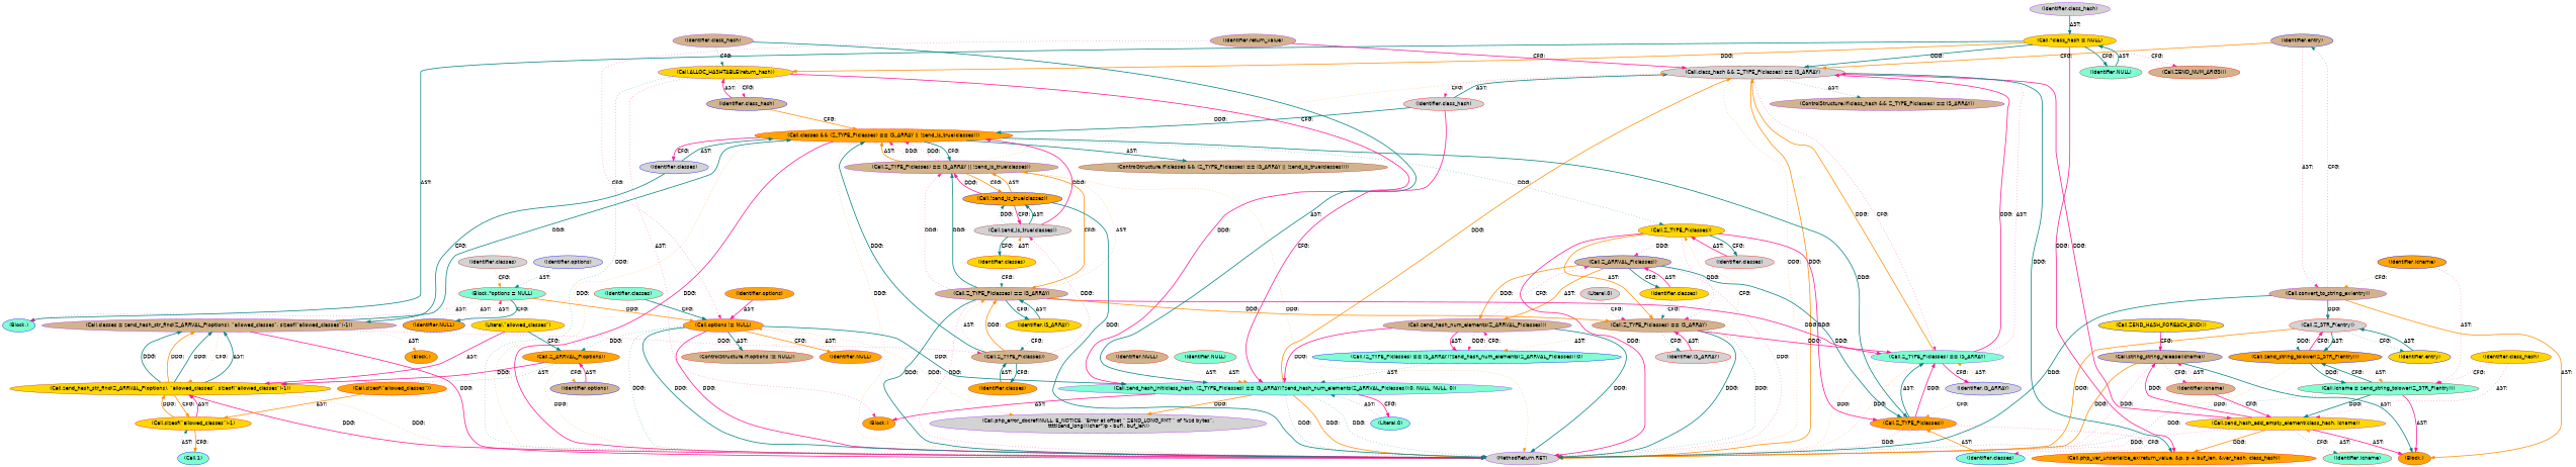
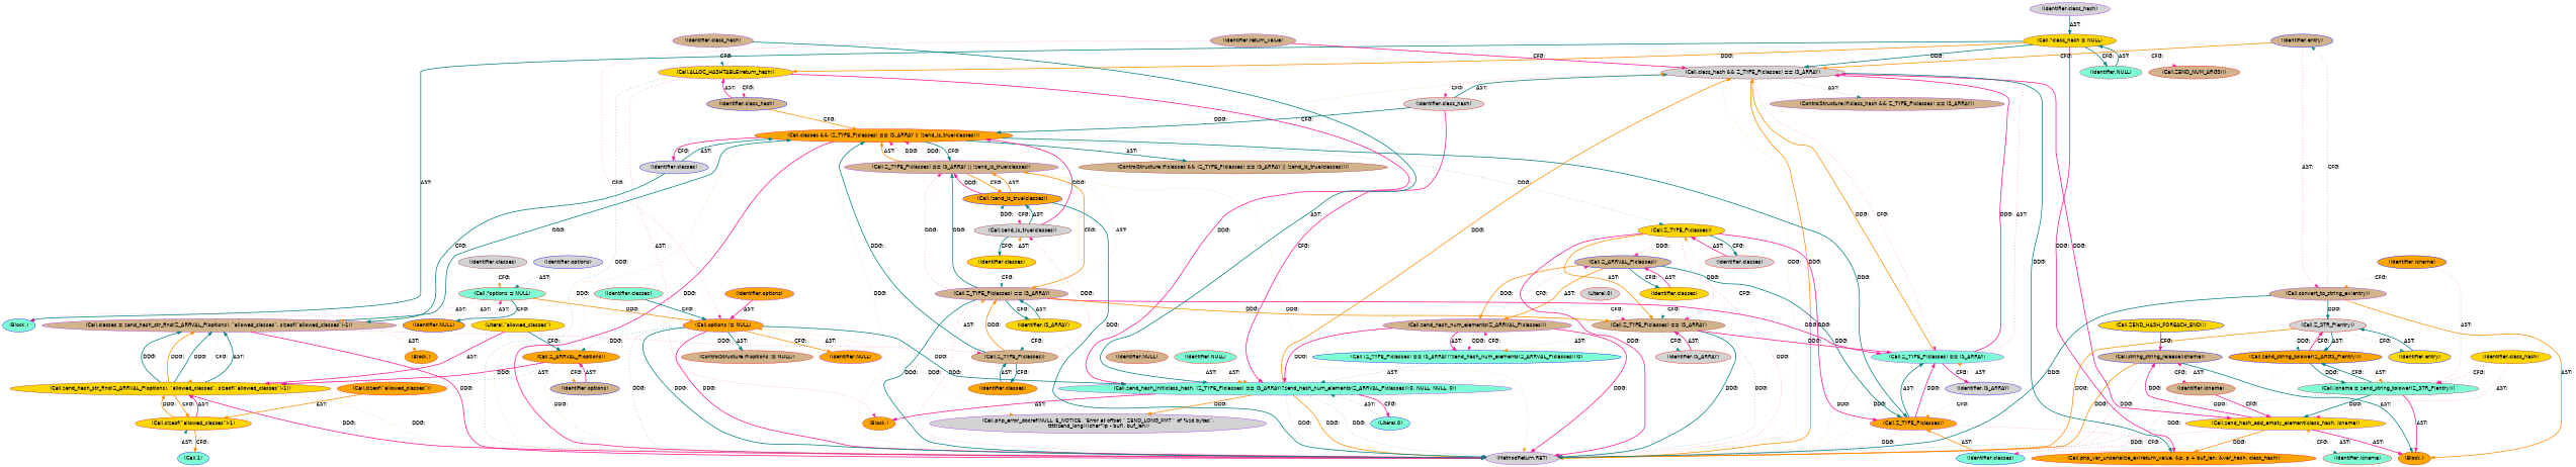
  digraph {
    fontname="DejaVu Sans"
    node [color=brown fillcolor=tan fontname="DejaVu Sans" style=filled]
    edge [color=deeppink fontname="DejaVu Sans" style=bold]
    n1 [color=blue label="(Call,string_string_release(lcname))"]
    n2 [fillcolor=orange label="(Block,)"]
    n3 [color=purple fillcolor=lightgrey label="(MethodReturn,RET)"]
    n4 [color=red label="(Identifier,lcname)"]
    n5 [color=purple fillcolor=gold label="(Call,zend_hash_add_empty_element(class_hash, lcname))"]
    n6 [color=red fillcolor=orange label="(Call,php_var_unserialize_ex(return_value, &p, p + buf_len, &var_hash, class_hash))"]
    n7 [color=red fillcolor=aquamarine label="(Identifier,lcname)"]
    n8 [fillcolor=lightgrey label="(Call,class_hash && Z_TYPE_P(classes) == IS_ARRAY)"]
    n9 [color=purple fillcolor=aquamarine label="(Call,Z_TYPE_P(classes) == IS_ARRAY)"]
    n10 [color=red fillcolor=lightgrey label="(Identifier,class_hash)"]
    n11 [color=purple label="(ControlStructure,if(class_hash && Z_TYPE_P(classes) == IS_ARRAY))"]
    n12 [color=blue fillcolor=lightgrey label="(Identifier,IS_ARRAY)"]
    n13 [color=purple fillcolor=aquamarine label="(Call,zend_hash_init(class_hash, (Z_TYPE_P(classes) == IS_ARRAY)?zend_hash_num_elements(Z_ARRVAL_P(classes)):0, NULL, NULL, 0))"]
    n14 [color=red fillcolor=orange label="(Call,classes && (Z_TYPE_P(classes) == IS_ARRAY || !zend_is_true(classes)))"]
    n15 [fillcolor=gold label="(Call,*class_hash = NULL)"]
    n16 [color=purple fillcolor=gold label="(Call,ALLOC_HASHTABLE(return_hash))"]
    n17 [color=blue fillcolor=aquamarine label="(Block,)"]
    n18 [fillcolor=aquamarine label="(Identifier,NULL)"]
    n19 [color=red label="(Call,ZEND_NUM_ARGS())"]
    n20 [fillcolor=orange label="(Block,)"]
    n21 [color=blue label="(Identifier,class_hash)"]
    n22 [color=blue fillcolor=aquamarine label="(Literal,0)"]
    n23 [color=purple fillcolor=lightgrey label="(Call,php_error_docref(NULL, E_NOTICE, \"Error at offset \" ZEND_LONG_FMT \" of %zd bytes\",\n \t\t\t\t(zend_long)((char*)p - buf), buf_len))"]
    n24 [color=purple label="(Call,zend_hash_num_elements(Z_ARRVAL_P(classes)))"]
    n25 [color=blue label="(Call,Z_ARRVAL_P(classes))"]
    n26 [color=blue fillcolor=aquamarine label="(Call,(Z_TYPE_P(classes) == IS_ARRAY)?zend_hash_num_elements(Z_ARRVAL_P(classes)):0)"]
    n27 [color=purple fillcolor=orange label="(Call,Z_TYPE_P(classes))"]
    n28 [fillcolor=gold label="(Identifier,classes)"]
    n29 [color=blue fillcolor=aquamarine label="(Identifier,classes)"]
    n30 [label="(Call,Z_TYPE_P(classes) == IS_ARRAY)"]
    n31 [fillcolor=gold label="(Call,Z_TYPE_P(classes))"]
    n32 [color=red fillcolor=lightgrey label="(Identifier,classes)"]
    n33 [color=red fillcolor=lightgrey label="(Identifier,IS_ARRAY)"]
    n34 [color=purple label="(Call,Z_TYPE_P(classes) == IS_ARRAY || !zend_is_true(classes))"]
    n35 [color=blue fillcolor=lightgrey label="(Identifier,classes)"]
    n36 [label="(ControlStructure,if(classes && (Z_TYPE_P(classes) == IS_ARRAY || !zend_is_true(classes))))"]
    n37 [color=purple label="(Call,Z_TYPE_P(classes) == IS_ARRAY)"]
    n38 [color=blue fillcolor=orange label="(Call,!zend_is_true(classes))"]
    n39 [color=purple label="(Call,classes = zend_hash_str_find(Z_ARRVAL_P(options), \"allowed_classes\", sizeof(\"allowed_classes\")-1))"]
    n40 [label="(Call,Z_TYPE_P(classes))"]
    n41 [fillcolor=lightgrey label="(Call,zend_is_true(classes))"]
    n42 [fillcolor=orange label="(Identifier,classes)"]
    n43 [color=red fillcolor=gold label="(Identifier,classes)"]
    n44 [fillcolor=gold label="(Identifier,IS_ARRAY)"]
    n45 [fillcolor=gold label="(Call,zend_hash_str_find(Z_ARRVAL_P(options), \"allowed_classes\", sizeof(\"allowed_classes\")-1))"]
    n46 [fillcolor=orange label="(Block,)"]
    n47 [color=red fillcolor=gold label="(Call,sizeof(\"allowed_classes\")-1)"]
    n48 [color=blue fillcolor=aquamarine label="(Call,1)"]
    n49 [fillcolor=orange label="(Call,Z_ARRVAL_P(options))"]
    n50 [color=blue label="(Identifier,options)"]
    n51 [color=purple fillcolor=orange label="(Call,options != NULL)"]
    n52 [color=red label="(ControlStructure,if(options != NULL))"]
    n53 [color=purple fillcolor=orange label="(Identifier,NULL)"]
-   n54 [color=red fillcolor=aquamarine label="(Block,*options = NULL)"]
+   n54 [color=red fillcolor=aquamarine label="(Call,*options = NULL)"]
    n55 [color=blue fillcolor=orange label="(Identifier,NULL)"]
    n56 [fillcolor=aquamarine label="(Call,lcname = zend_string_tolower(Z_STR_P(entry)))"]
-   n57 [color=blue fillcolor=orange label="(Call,zend_string_tolower(Z_STR_P(entry)))"]
+   n57 [color=blue fillcolor=orange label="(Call,zend_string_tolower(Z_ARGS_P(entry)))"]
    n58 [color=red fillcolor=lightgrey label="(Call,Z_STR_P(entry))"]
    n59 [color=blue fillcolor=gold label="(Identifier,entry)"]
    n60 [color=purple label="(Call,convert_to_string_ex(entry))"]
    n61 [color=blue label="(Identifier,entry)"]
    n62 [color=red label="(Identifier,NULL)"]
    n63 [color=red fillcolor=aquamarine label="(Identifier,classes)"]
    n64 [color=purple label="(Identifier,return_value)"]
    n65 [color=purple fillcolor=orange label="(Identifier,options)"]
    n66 [fillcolor=gold label="(Identifier,class_hash)"]
    n67 [color=red fillcolor=aquamarine label="(Identifier,NULL)"]
    n68 [color=red fillcolor=orange label="(Call,sizeof(\"allowed_classes\"))"]
    n69 [color=blue fillcolor=orange label="(Identifier,lcname)"]
    n70 [fillcolor=lightgrey label="(Identifier,classes)"]
    n71 [color=red fillcolor=lightgrey label="(Literal,0)"]
    n72 [color=purple fillcolor=lightgrey label="(Identifier,class_hash)"]
    n73 [color=purple label="(Identifier,class_hash)"]
    n74 [color=blue fillcolor=lightgrey label="(Identifier,options)"]
    n75 [color=blue fillcolor=gold label="(Call,ZEND_HASH_FOREACH_END())"]
    n76 [fillcolor=gold label="(Literal,\"allowed_classes\")"]
    n1 -> n2 [color=teal label="AST: "]
    n1 -> n3 [color=darkorange label="DDG: "]
    n1 -> n3 [label="DDG: " style=dotted]
    n1 -> n4 [label="CFG: " style=dotted]
    n4 -> n1 [label="AST: " style=dotted]
    n4 -> n5 [label="CFG: "]
    n5 -> n1 [label="DDG: "]
    n5 -> n2 [label="AST: "]
    n5 -> n3 [label="DDG: " style=dotted]
    n5 -> n6 [color=darkorange label="DDG: "]
    n5 -> n7 [color=teal label="CFG: " style=dotted]
    n7 -> n5 [color=darkorange label="AST: " style=dotted]
    n8 -> n3 [color=darkorange label="DDG: " style=dotted]
    n8 -> n3 [color=darkorange label="DDG: "]
    n8 -> n5 [label="DDG: "]
    n8 -> n6 [color=teal label="DDG: "]
    n8 -> n9 [label="CFG: " style=dotted]
    n8 -> n10 [label="CFG: " style=dotted]
    n8 -> n11 [color=teal label="AST: " style=dotted]
    n9 -> n3 [color=darkorange label="DDG: " style=dotted]
    n9 -> n3 [color=darkorange label="DDG: " style=dotted]
    n9 -> n8 [label="AST: " style=dotted]
    n9 -> n8 [color=darkorange label="DDG: "]
    n9 -> n8 [label="DDG: "]
    n9 -> n12 [label="CFG: "]
    n10 -> n8 [color=teal label="AST: "]
    n10 -> n13 [label="CFG: "]
    n10 -> n14 [color=teal label="CFG: "]
    n12 -> n9 [color=darkorange label="AST: " style=dotted]
    n12 -> n27 [color=darkorange label="CFG: " style=dotted]
    n13 -> n3 [color=teal label="DDG: " style=dotted]
    n13 -> n3 [color=darkorange label="DDG: "]
    n13 -> n3 [color=teal label="DDG: " style=dotted]
    n13 -> n8 [color=darkorange label="DDG: "]
    n13 -> n20 [label="AST: "]
    n13 -> n22 [label="CFG: "]
    n13 -> n23 [color=darkorange label="DDG: "]
    n14 -> n3 [color=darkorange label="DDG: " style=dotted]
    n14 -> n3 [label="DDG: "]
    n14 -> n3 [color=darkorange label="DDG: " style=dotted]
    n14 -> n27 [color=teal label="DDG: "]
    n14 -> n31 [color=teal label="DDG: " style=dotted]
    n14 -> n34 [color=teal label="CFG: "]
    n14 -> n35 [label="CFG: "]
    n14 -> n36 [color=teal label="AST: "]
    n15 -> n6 [label="DDG: "]
    n15 -> n8 [color=teal label="DDG: "]
    n15 -> n16 [color=darkorange label="DDG: "]
    n15 -> n17 [color=teal label="AST: "]
    n15 -> n18 [color=teal label="CFG: "]
    n15 -> n19 [label="CFG: " style=dotted]
    n16 -> n3 [color=teal label="DDG: " style=dotted]
    n16 -> n13 [label="DDG: "]
    n16 -> n20 [label="AST: " style=dotted]
    n16 -> n21 [label="CFG: " style=dotted]
    n18 -> n15 [color=teal label="AST: "]
    n21 -> n14 [color=darkorange label="CFG: "]
    n21 -> n16 [label="AST: "]
    n22 -> n13 [color=teal label="AST: " style=dotted]
-   n24 -> n3 [color=teal label="DDG: "]
+   n24 -> n3 [label="DDG: "]
    n24 -> n13 [label="DDG: "]
    n24 -> n25 [label="CFG: " style=dotted]
    n24 -> n26 [label="AST: "]
    n24 -> n26 [label="DDG: " style=dotted]
    n25 -> n3 [label="DDG: " style=dotted]
    n25 -> n24 [color=darkorange label="AST: "]
    n25 -> n24 [color=darkorange label="DDG: "]
    n25 -> n27 [color=teal label="DDG: "]
    n25 -> n28 [color=teal label="CFG: "]
    n26 -> n13 [color=teal label="AST: " style=dotted]
    n26 -> n24 [label="CFG: " style=dotted]
    n27 -> n3 [label="DDG: " style=dotted]
    n27 -> n9 [color=teal label="AST: "]
    n27 -> n9 [label="DDG: "]
    n27 -> n29 [label="CFG: " style=dotted]
    n28 -> n25 [label="AST: "]
    n28 -> n30 [color=teal label="CFG: " style=dotted]
    n29 -> n27 [color=darkorange label="AST: "]
    n30 -> n3 [color=teal label="DDG: "]
    n30 -> n3 [color=teal label="DDG: " style=dotted]
    n30 -> n9 [label="DDG: "]
    n30 -> n26 [color=darkorange label="AST: " style=dotted]
    n30 -> n33 [color=teal label="CFG: " style=dotted]
    n31 -> n3 [label="DDG: "]
    n31 -> n25 [label="DDG: " style=dotted]
    n31 -> n27 [label="DDG: "]
    n31 -> n30 [color=darkorange label="AST: "]
    n31 -> n30 [label="DDG: " style=dotted]
    n31 -> n32 [color=teal label="CFG: "]
    n32 -> n31 [label="AST: "]
    n33 -> n30 [label="AST: "]
    n33 -> n31 [color=darkorange label="CFG: " style=dotted]
    n34 -> n3 [color=darkorange label="DDG: " style=dotted]
    n34 -> n8 [color=darkorange label="DDG: " style=dotted]
    n34 -> n14 [color=darkorange label="AST: "]
    n34 -> n14 [label="DDG: " style=dotted]
    n34 -> n14 [label="DDG: " style=dotted]
    n34 -> n37 [color=darkorange label="CFG: "]
    n34 -> n38 [color=darkorange label="CFG: "]
    n35 -> n14 [color=teal label="AST: "]
    n35 -> n39 [color=teal label="CFG: "]
    n37 -> n3 [label="DDG: " style=dotted]
    n37 -> n3 [color=teal label="DDG: "]
    n37 -> n9 [label="DDG: "]
    n37 -> n30 [color=darkorange label="DDG: "]
    n37 -> n34 [color=darkorange label="AST: " style=dotted]
    n37 -> n34 [label="DDG: " style=dotted]
    n37 -> n34 [color=teal label="DDG: "]
    n37 -> n44 [color=teal label="CFG: "]
    n38 -> n3 [color=teal label="DDG: "]
    n38 -> n34 [color=darkorange label="AST: "]
    n38 -> n34 [label="DDG: "]
-   n38 -> n41 [label="CFG: "]
+   n38 -> n41 [label="CFG: " style=dotted]
    n39 -> n3 [label="DDG: "]
    n39 -> n14 [color=teal label="DDG: "]
    n39 -> n40 [label="DDG: " style=dotted]
    n39 -> n45 [color=darkorange label="CFG: " style=dotted]
    n39 -> n46 [color=darkorange label="AST: " style=dotted]
    n40 -> n14 [color=teal label="DDG: "]
    n40 -> n37 [color=darkorange label="AST: " style=dotted]
    n40 -> n37 [color=darkorange label="DDG: "]
    n40 -> n41 [label="DDG: " style=dotted]
    n40 -> n42 [color=teal label="CFG: "]
    n41 -> n14 [label="DDG: "]
    n41 -> n38 [color=teal label="AST: "]
    n41 -> n38 [color=teal label="DDG: " style=dotted]
    n41 -> n43 [color=teal label="CFG: "]
    n42 -> n40 [color=teal label="AST: "]
    n43 -> n37 [color=teal label="CFG: " style=dotted]
    n43 -> n41 [color=darkorange label="AST: " style=dotted]
    n44 -> n37 [color=teal label="AST: "]
    n44 -> n40 [color=teal label="CFG: " style=dotted]
    n45 -> n3 [color=darkorange label="DDG: " style=dotted]
    n45 -> n3 [label="DDG: "]
    n45 -> n39 [color=teal label="AST: "]
    n45 -> n39 [color=teal label="DDG: "]
    n45 -> n39 [color=darkorange label="DDG: "]
    n45 -> n39 [color=teal label="DDG: "]
    n45 -> n47 [color=darkorange label="CFG: "]
    n47 -> n45 [label="AST: "]
    n47 -> n45 [color=darkorange label="DDG: "]
    n47 -> n48 [color=darkorange label="CFG: "]
    n48 -> n47 [color=teal label="AST: " style=dotted]
    n49 -> n3 [color=darkorange label="DDG: " style=dotted]
    n49 -> n45 [color=teal label="AST: " style=dotted]
    n49 -> n45 [label="DDG: "]
    n49 -> n50 [color=darkorange label="CFG: " style=dotted]
    n50 -> n49 [label="AST: "]
    n51 -> n3 [label="DDG: "]
    n51 -> n3 [color=teal label="DDG: " style=dotted]
    n51 -> n3 [color=teal label="DDG: "]
    n51 -> n13 [color=teal label="DDG: "]
    n51 -> n23 [color=darkorange label="DDG: " style=dotted]
    n51 -> n49 [color=teal label="DDG: " style=dotted]
    n51 -> n52 [color=teal label="AST: "]
    n51 -> n53 [color=darkorange label="CFG: "]
    n53 -> n51 [color=darkorange label="AST: " style=dotted]
    n54 -> n17 [label="AST: " style=dotted]
    n54 -> n51 [color=darkorange label="DDG: "]
    n54 -> n55 [color=teal label="CFG: "]
    n55 -> n54 [label="AST: " style=dotted]
    n56 -> n2 [label="AST: "]
    n56 -> n3 [color=teal label="DDG: " style=dotted]
    n56 -> n5 [color=teal label="DDG: "]
    n56 -> n57 [color=teal label="CFG: "]
    n57 -> n3 [color=darkorange label="DDG: " style=dotted]
    n57 -> n56 [color=darkorange label="AST: " style=dotted]
    n57 -> n56 [color=teal label="DDG: "]
    n57 -> n58 [label="CFG: "]
    n58 -> n3 [color=darkorange label="DDG: "]
    n58 -> n57 [color=teal label="AST: "]
    n58 -> n57 [color=teal label="DDG: " style=dotted]
    n58 -> n59 [color=teal label="CFG: " style=dotted]
    n59 -> n58 [color=teal label="AST: "]
    n60 -> n2 [color=darkorange label="AST: "]
    n60 -> n3 [color=teal label="DDG: "]
    n60 -> n58 [color=teal label="DDG: "]
    n60 -> n61 [color=teal label="CFG: " style=dotted]
    n61 -> n8 [color=darkorange label="CFG: "]
    n61 -> n60 [label="AST: " style=dotted]
    n62 -> n13 [color=darkorange label="AST: " style=dotted]
    n63 -> n39 [color=darkorange label="AST: " style=dotted]
    n63 -> n51 [color=teal label="CFG: "]
    n64 -> n8 [label="CFG: "]
    n64 -> n51 [label="CFG: " style=dotted]
    n65 -> n51 [label="AST: "]
    n66 -> n5 [label="AST: " style=dotted]
    n66 -> n56 [label="CFG: " style=dotted]
    n67 -> n13 [color=darkorange label="AST: " style=dotted]
    n68 -> n47 [color=darkorange label="AST: "]
    n69 -> n56 [label="AST: " style=dotted]
    n69 -> n60 [color=darkorange label="CFG: " style=dotted]
    n70 -> n54 [color=darkorange label="CFG: " style=dotted]
    n71 -> n30 [label="CFG: " style=dotted]
    n72 -> n15 [color=teal label="AST: "]
    n73 -> n13 [color=teal label="AST: "]
    n73 -> n16 [color=teal label="CFG: " style=dotted]
    n74 -> n54 [color=teal label="AST: " style=dotted]
    n75 -> n1 [label="CFG: "]
    n76 -> n45 [label="AST: "]
    n76 -> n49 [color=teal label="CFG: "]
  }
